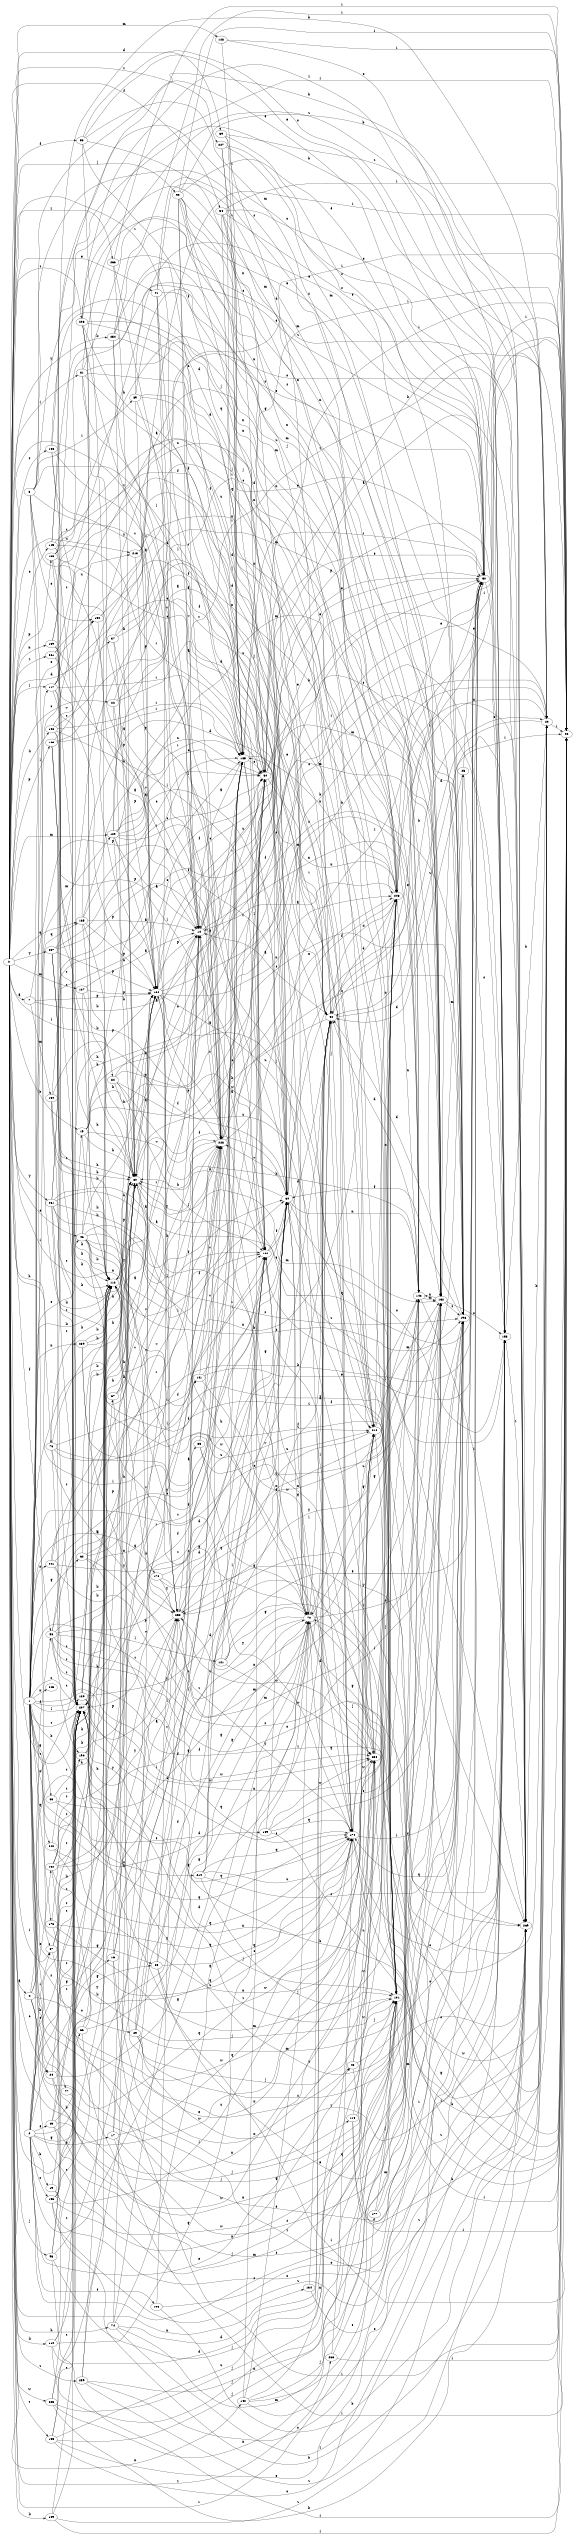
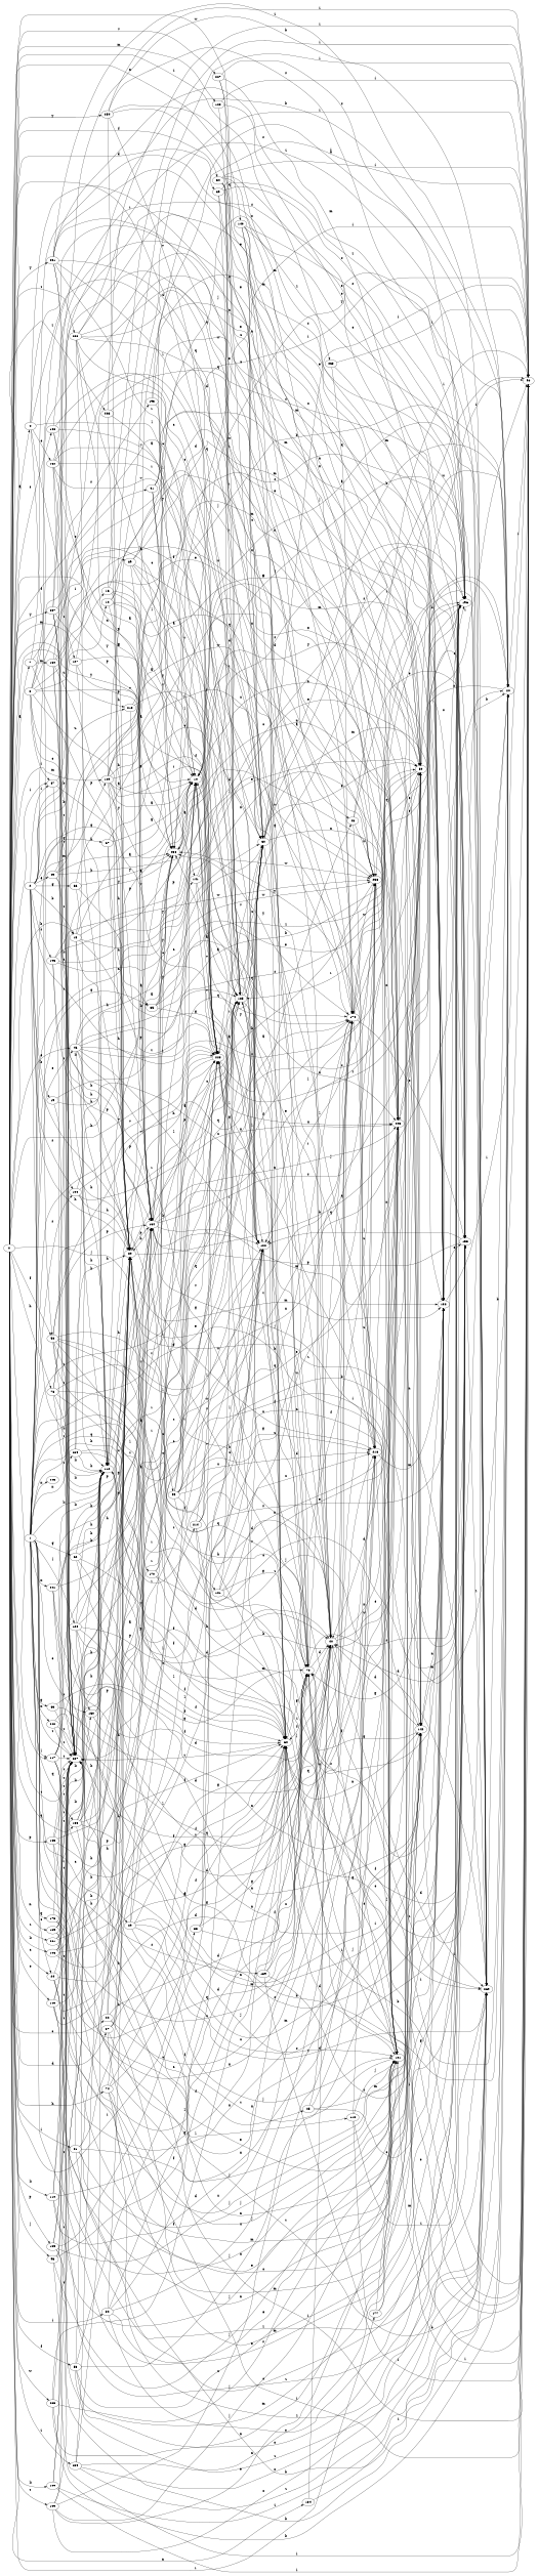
  strict digraph {
    rankdir=LR
    0
    4
    7
    n4 [label=15]
    22
    24
    37
    39
    41
    46
    53
    54
    58
    74
    76
    81
    82
    83
    87
    95
    99
    106
    109
    110
    117
    127
    128
    129
    134
    139
    140
    141
    149
    159
    163
    165
    177
    185
    188
    199
    203
    207
    213
    227
    228
    235
    238
    251
    254
    257
    258
    259
    261
    263
    266
    174
    101
    122
    142
    152
    30
    130
    153
    164
    112
    80
    196
    50
    20
    90
    218
    132
    40
    70
    248
    60
    269
    10
    150
    1
    25
    29
    48
    62
    63
    65
-   77
    118
    120
    121
    170
    173
    189
    190
    214
    239
    241
    242
    245
    2
    16
-   17
+   17 [label=12]
    19
    49
    66
    67
    193
    195
    3
    89
    0 -> 4 [label=a]
    0 -> 7 [label=a]
    0 -> n4 [label=b]
    0 -> 22 [label=c]
    0 -> 24 [label=c]
    0 -> 37 [label=d]
    0 -> 39 [label=d]
    0 -> 41 [label=e]
    0 -> 46 [label=e]
    0 -> 53 [label=f]
    0 -> 54 [label=f]
    0 -> 58 [label=f]
    0 -> 74 [label=h]
    0 -> 76 [label=h]
    0 -> 81 [label=i]
    0 -> 82 [label=i]
    0 -> 83 [label=i]
    0 -> 87 [label=i]
    0 -> 95 [label=j]
    0 -> 99 [label=j]
    0 -> 106 [label=k]
    0 -> 109 [label=k]
    0 -> 110 [label=k]
    0 -> 117 [label=l]
    0 -> 127 [label=m]
    0 -> 128 [label=m]
    0 -> 129 [label=m]
    0 -> 134 [label=n]
    0 -> 139 [label=n]
    0 -> 140 [label=n]
    0 -> 141 [label=n]
    0 -> 149 [label=o]
    0 -> 159 [label=p]
    0 -> 163 [label=p]
    0 -> 165 [label=q]
    0 -> 177 [label=r]
    0 -> 185 [label=r]
    0 -> 188 [label=s]
    0 -> 199 [label=t]
    0 -> 203 [label=t]
    0 -> 207 [label=t]
    0 -> 213 [label=u]
    0 -> 227 [label=v]
    0 -> 228 [label=v]
    0 -> 235 [label=w]
    0 -> 238 [label=w]
    0 -> 251 [label=y]
    0 -> 254 [label=y]
    0 -> 257 [label=y]
    0 -> 258 [label=y]
    0 -> 259 [label=z]
    0 -> 261 [label=z]
    0 -> 263 [label=z]
    0 -> 266 [label=z]
    4 -> 58 [label=f]
    4 -> 258 [label=y]
    4 -> 174 [label=q]
    4 -> 101 [label=j]
    4 -> 122 [label=l]
    4 -> 142 [label=n]
    4 -> 152 [label=o]
    7 -> 30 [label=c]
    7 -> 130 [label=m]
    7 -> 153 [label=o]
    7 -> 164 [label=p]
    n4 -> 228 [label=v]
    n4 -> 112 [label=k]
    n4 -> 80 [label=h]
    n4 -> 196 [label=s]
    n4 -> 50 [label=e]
    n4 -> 20 [label=b]
    n4 -> 90 [label=i]
    22 -> 164 [label=p]
    22 -> 80 [label=h]
    22 -> 218 [label=u]
    22 -> 132 [label=m]
    22 -> 40 [label=d]
    24 -> 207 [label=t]
    24 -> 142 [label=n]
    24 -> 40 [label=d]
    24 -> 70 [label=g]
    24 -> 248 [label=x]
    37 -> 101 [label=j]
    37 -> 122 [label=l]
    37 -> 80 [label=h]
    37 -> 248 [label=x]
    37 -> 60 [label=f]
    39 -> 185 [label=r]
    39 -> 196 [label=s]
    39 -> 40 [label=d]
    39 -> 269 [label=z]
    41 -> 228 [label=v]
    41 -> 258 [label=y]
    41 -> 196 [label=s]
    41 -> 132 [label=m]
    41 -> 248 [label=x]
    41 -> 10 [label=a]
    46 -> 185 [label=r]
    46 -> 174 [label=q]
    46 -> 122 [label=l]
    46 -> 30 [label=c]
    46 -> 112 [label=k]
    46 -> 196 [label=s]
    46 -> 70 [label=g]
    46 -> 248 [label=x]
    46 -> 60 [label=f]
    46 -> 269 [label=z]
    53 -> 153 [label=o]
    53 -> 112 [label=k]
    53 -> 50 [label=e]
    53 -> 132 [label=m]
    53 -> 248 [label=x]
    53 -> 60 [label=f]
    54 -> 185 [label=r]
    54 -> 142 [label=n]
    54 -> 30 [label=c]
    54 -> 153 [label=o]
    54 -> 50 [label=e]
    54 -> 90 [label=i]
    54 -> 70 [label=g]
    58 -> 207 [label=t]
    58 -> 228 [label=v]
    58 -> 238 [label=w]
    58 -> 153 [label=o]
    58 -> 164 [label=p]
    58 -> 196 [label=s]
    58 -> 40 [label=d]
    58 -> 60 [label=f]
    58 -> 269 [label=z]
    74 -> 80 [label=h]
    74 -> 132 [label=m]
    74 -> 40 [label=d]
    74 -> 70 [label=g]
    74 -> 60 [label=f]
    74 -> 269 [label=z]
    76 -> 185 [label=r]
    76 -> 207 [label=t]
    76 -> 258 [label=y]
    76 -> 122 [label=l]
    76 -> 112 [label=k]
    76 -> 218 [label=u]
    76 -> 60 [label=f]
    81 -> 101 [label=j]
    81 -> 122 [label=l]
    81 -> 112 [label=k]
    81 -> 50 [label=e]
    81 -> 248 [label=x]
    81 -> 60 [label=f]
    81 -> 269 [label=z]
    82 -> 122 [label=l]
    82 -> 153 [label=o]
    82 -> 80 [label=h]
    82 -> 50 [label=e]
    82 -> 218 [label=u]
    82 -> 60 [label=f]
    83 -> 228 [label=v]
    83 -> 30 [label=c]
    83 -> 218 [label=u]
    83 -> 70 [label=g]
    87 -> 207 [label=t]
    87 -> 228 [label=v]
    87 -> 238 [label=w]
    95 -> 207 [label=t]
    95 -> 101 [label=j]
    95 -> 112 [label=k]
    95 -> 90 [label=i]
    95 -> 60 [label=f]
    99 -> 228 [label=v]
    99 -> 101 [label=j]
    99 -> 142 [label=n]
    99 -> 50 [label=e]
    99 -> 20 [label=b]
    99 -> 90 [label=i]
    99 -> 218 [label=u]
    99 -> 40 [label=d]
    99 -> 248 [label=x]
    99 -> 10 [label=a]
    106 -> 185 [label=r]
    106 -> 207 [label=t]
    106 -> 122 [label=l]
    106 -> 80 [label=h]
    106 -> 70 [label=g]
    106 -> 150 [label=v]
    109 -> 207 [label=t]
    109 -> 164 [label=p]
    109 -> 90 [label=i]
    109 -> 269 [label=z]
    110 -> 207 [label=t]
    110 -> 101 [label=j]
    110 -> 112 [label=k]
    110 -> 40 [label=d]
    110 -> 70 [label=g]
    117 -> 185 [label=r]
    117 -> 207 [label=t]
    117 -> 142 [label=n]
    117 -> 30 [label=c]
    117 -> 164 [label=p]
    117 -> 112 [label=k]
    117 -> 50 [label=e]
    117 -> 90 [label=i]
    127 -> 238 [label=w]
    127 -> 164 [label=p]
    127 -> 112 [label=k]
    127 -> 10 [label=a]
    128 -> 185 [label=r]
    128 -> 153 [label=o]
    128 -> 90 [label=i]
    129 -> 185 [label=r]
    129 -> 30 [label=c]
    129 -> 164 [label=p]
    129 -> 80 [label=h]
    129 -> 50 [label=e]
    129 -> 90 [label=i]
    129 -> 218 [label=u]
    129 -> 132 [label=m]
    129 -> 60 [label=f]
    129 -> 269 [label=z]
    129 -> 10 [label=a]
    134 -> 40 [label=d]
    134 -> 269 [label=z]
    139 -> 207 [label=t]
    139 -> 101 [label=j]
    139 -> 112 [label=k]
    139 -> 20 [label=b]
    139 -> 10 [label=a]
    140 -> 101 [label=j]
    140 -> 30 [label=c]
    140 -> 153 [label=o]
    140 -> 196 [label=s]
    140 -> 70 [label=g]
    140 -> 248 [label=x]
    141 -> 228 [label=v]
    141 -> 238 [label=w]
    141 -> 122 [label=l]
    141 -> 50 [label=e]
    149 -> 185 [label=r]
    149 -> 207 [label=t]
    149 -> 153 [label=o]
    149 -> 164 [label=p]
    149 -> 196 [label=s]
    149 -> 60 [label=f]
    159 -> 207 [label=t]
    159 -> 30 [label=c]
    159 -> 80 [label=h]
    159 -> 20 [label=b]
    159 -> 218 [label=u]
    159 -> 269 [label=z]
    163 -> 185 [label=r]
    163 -> 207 [label=t]
    163 -> 122 [label=l]
    163 -> 153 [label=o]
    163 -> 80 [label=h]
    163 -> 248 [label=x]
    165 -> 30 [label=c]
    165 -> 164 [label=p]
    165 -> 112 [label=k]
    165 -> 80 [label=h]
    165 -> 40 [label=d]
    165 -> 60 [label=f]
    165 -> 10 [label=a]
    177 -> 101 [label=j]
    177 -> 153 [label=o]
    177 -> 132 [label=m]
    185 -> 122 [label=l]
    185 -> 30 [label=c]
    185 -> 90 [label=i]
    185 -> 248 [label=x]
    185 -> 60 [label=f]
    185 -> 10 [label=a]
    188 -> 207 [label=t]
    188 -> 228 [label=v]
    188 -> 258 [label=y]
    188 -> 20 [label=b]
    188 -> 40 [label=d]
    199 -> 207 [label=t]
    199 -> 101 [label=j]
    199 -> 153 [label=o]
    199 -> 80 [label=h]
    199 -> 50 [label=e]
    199 -> 218 [label=u]
    203 -> 174 [label=q]
    203 -> 142 [label=n]
    203 -> 30 [label=c]
    203 -> 164 [label=p]
    203 -> 112 [label=k]
    203 -> 132 [label=m]
    203 -> 40 [label=d]
    203 -> 269 [label=z]
    203 -> 10 [label=a]
    207 -> 112 [label=k]
    207 -> 90 [label=i]
    213 -> 164 [label=p]
    213 -> 90 [label=i]
    213 -> 40 [label=d]
    227 -> 185 [label=r]
    227 -> 30 [label=c]
    227 -> 196 [label=s]
    227 -> 132 [label=m]
    228 -> 185 [label=r]
    228 -> 164 [label=p]
    228 -> 112 [label=k]
    228 -> 80 [label=h]
    228 -> 196 [label=s]
    228 -> 70 [label=g]
    228 -> 248 [label=x]
    228 -> 269 [label=z]
    228 -> 10 [label=a]
    235 -> 207 [label=t]
    235 -> 101 [label=j]
    235 -> 142 [label=n]
    235 -> 20 [label=b]
    235 -> 60 [label=f]
    238 -> 122 [label=l]
    238 -> 80 [label=h]
    238 -> 248 [label=x]
    238 -> 60 [label=f]
    251 -> 185 [label=r]
    251 -> 207 [label=t]
    251 -> 238 [label=w]
    251 -> 122 [label=l]
    251 -> 30 [label=c]
    251 -> 112 [label=k]
    251 -> 196 [label=s]
    251 -> 50 [label=e]
    251 -> 269 [label=z]
    254 -> 228 [label=v]
    254 -> 174 [label=q]
    254 -> 80 [label=h]
    254 -> 196 [label=s]
    254 -> 90 [label=i]
    254 -> 132 [label=m]
    257 -> 207 [label=t]
    257 -> 174 [label=q]
    257 -> 30 [label=c]
    257 -> 164 [label=p]
    257 -> 112 [label=k]
    257 -> 80 [label=h]
    257 -> 248 [label=x]
    258 -> 207 [label=t]
    258 -> 238 [label=w]
    258 -> 142 [label=n]
    258 -> 112 [label=k]
    258 -> 90 [label=i]
    258 -> 10 [label=a]
    259 -> 142 [label=n]
    259 -> 153 [label=o]
    259 -> 112 [label=k]
    259 -> 80 [label=h]
    259 -> 269 [label=z]
    261 -> 207 [label=t]
    261 -> 228 [label=v]
    261 -> 101 [label=j]
    261 -> 30 [label=c]
    263 -> 174 [label=q]
    263 -> 90 [label=i]
    263 -> 132 [label=m]
    266 -> 30 [label=c]
    266 -> 80 [label=h]
    266 -> 90 [label=i]
    266 -> 10 [label=a]
    174 -> 238 [label=w]
    174 -> 258 [label=y]
    174 -> 122 [label=l]
    174 -> 153 [label=o]
    174 -> 196 [label=s]
    174 -> 20 [label=b]
    174 -> 218 [label=u]
    101 -> 207 [label=t]
    101 -> 90 [label=i]
    101 -> 70 [label=g]
    122 -> 207 [label=t]
    122 -> 40 [label=d]
    122 -> 60 [label=f]
    122 -> 10 [label=a]
    142 -> 80 [label=h]
    142 -> 132 [label=m]
    142 -> 40 [label=d]
    142 -> 70 [label=g]
    142 -> 269 [label=z]
    152 -> 185 [label=r]
    152 -> 207 [label=t]
    152 -> 228 [label=v]
    152 -> 174 [label=q]
    152 -> 122 [label=l]
    152 -> 80 [label=h]
    152 -> 50 [label=e]
    152 -> 10 [label=a]
    30 -> 207 [label=t]
    30 -> 228 [label=v]
    30 -> 101 [label=j]
    30 -> 196 [label=s]
    30 -> 50 [label=e]
    30 -> 20 [label=b]
    30 -> 90 [label=i]
    30 -> 132 [label=m]
    30 -> 248 [label=x]
    130 -> 207 [label=t]
    130 -> 258 [label=y]
    130 -> 80 [label=h]
-   159 -> 50 [label=e]
+   130 -> 50 [label=e]
    130 -> 20 [label=b]
    130 -> 60 [label=f]
    153 -> 122 [label=l]
    153 -> 164 [label=p]
    153 -> 20 [label=b]
    153 -> 269 [label=z]
    164 -> 258 [label=y]
    164 -> 101 [label=j]
    164 -> 122 [label=l]
    164 -> 30 [label=c]
    164 -> 80 [label=h]
    164 -> 196 [label=s]
    164 -> 50 [label=e]
    164 -> 218 [label=u]
    164 -> 132 [label=m]
    164 -> 248 [label=x]
    112 -> 80 [label=h]
    112 -> 60 [label=f]
    112 -> 269 [label=z]
    112 -> 10 [label=a]
    80 -> 164 [label=p]
    80 -> 20 [label=b]
    80 -> 132 [label=m]
    80 -> 269 [label=z]
    196 -> 40 [label=d]
    196 -> 60 [label=f]
    50 -> 185 [label=r]
    50 -> 174 [label=q]
    50 -> 153 [label=o]
    50 -> 112 [label=k]
    50 -> 90 [label=i]
    20 -> 238 [label=w]
    20 -> 258 [label=y]
    20 -> 90 [label=i]
    20 -> 40 [label=d]
    20 -> 248 [label=x]
    90 -> 70 [label=g]
    218 -> 185 [label=r]
    218 -> 258 [label=y]
    218 -> 101 [label=j]
    218 -> 132 [label=m]
    218 -> 248 [label=x]
    132 -> 258 [label=y]
    132 -> 142 [label=n]
    132 -> 153 [label=o]
    132 -> 196 [label=s]
    132 -> 90 [label=i]
    132 -> 70 [label=g]
    40 -> 174 [label=q]
    40 -> 80 [label=h]
    40 -> 50 [label=e]
    40 -> 248 [label=x]
    40 -> 269 [label=z]
    40 -> 10 [label=a]
    70 -> 207 [label=t]
    70 -> 228 [label=v]
    70 -> 258 [label=y]
    70 -> 174 [label=q]
    70 -> 101 [label=j]
    70 -> 80 [label=h]
    70 -> 196 [label=s]
    70 -> 90 [label=i]
    70 -> 40 [label=d]
    70 -> 60 [label=f]
    248 -> 142 [label=n]
    248 -> 50 [label=e]
    248 -> 90 [label=i]
    248 -> 40 [label=d]
    248 -> 60 [label=f]
    248 -> 10 [label=a]
    60 -> 207 [label=t]
    60 -> 228 [label=v]
    60 -> 142 [label=n]
    60 -> 153 [label=o]
    60 -> 80 [label=h]
    60 -> 20 [label=b]
    60 -> 90 [label=i]
    60 -> 70 [label=g]
    269 -> 207 [label=t]
    269 -> 20 [label=b]
    269 -> 10 [label=a]
    10 -> 228 [label=v]
    10 -> 142 [label=n]
    10 -> 164 [label=p]
    10 -> 50 [label=e]
    10 -> 132 [label=m]
    150 -> 142 [label=n]
    150 -> 60 [label=f]
    150 -> 10 [label=a]
    1 -> 24 [label=c]
    1 -> 46 [label=e]
    1 -> 117 [label=l]
    1 -> 129 [label=m]
    1 -> 141 [label=n]
    1 -> 165 [label=q]
    1 -> 207 [label=t]
    1 -> 213 [label=u]
    1 -> 228 [label=v]
    1 -> 238 [label=w]
    1 -> 174 [label=q]
    1 -> 112 [label=k]
    1 -> 218 [label=u]
    1 -> 269 [label=z]
    1 -> 150 [label=o]
    1 -> 25 [label=c]
    1 -> 29 [label=c]
    1 -> 48 [label=e]
    1 -> 62 [label=g]
    1 -> 63 [label=g]
    1 -> 65 [label=g]
-   1 -> 77 [label=h]
    1 -> 118 [label=l]
    1 -> 120 [label=l]
    1 -> 121 [label=l]
    1 -> 170 [label=q]
    1 -> 173 [label=q]
    1 -> 189 [label=s]
    1 -> 190 [label=s]
    1 -> 214 [label=u]
    1 -> 239 [label=x]
    1 -> 241 [label=x]
    1 -> 242 [label=x]
    1 -> 245 [label=x]
    25 -> 153 [label=o]
    25 -> 50 [label=e]
-   132 -> 25 [label=m]
+   25 -> 132 [label=m]
    25 -> 40 [label=d]
    29 -> 185 [label=r]
    29 -> 101 [label=j]
    29 -> 164 [label=p]
    29 -> 196 [label=s]
    29 -> 132 [label=m]
    29 -> 70 [label=g]
    29 -> 269 [label=z]
    48 -> 238 [label=w]
    48 -> 153 [label=o]
    48 -> 90 [label=i]
    48 -> 218 [label=u]
    62 -> 185 [label=r]
    62 -> 174 [label=q]
    62 -> 142 [label=n]
    62 -> 112 [label=k]
    62 -> 60 [label=f]
    63 -> 207 [label=t]
    63 -> 40 [label=d]
    63 -> 70 [label=g]
    65 -> 238 [label=w]
    65 -> 258 [label=y]
    65 -> 174 [label=q]
    65 -> 50 [label=e]
    65 -> 70 [label=g]
-   77 -> 101 [label=j]
    118 -> 238 [label=w]
    118 -> 101 [label=j]
    118 -> 20 [label=b]
    118 -> 269 [label=z]
    120 -> 228 [label=v]
    120 -> 101 [label=j]
    120 -> 142 [label=n]
    120 -> 164 [label=p]
    120 -> 112 [label=k]
    120 -> 196 [label=s]
    120 -> 20 [label=b]
    120 -> 40 [label=d]
    121 -> 185 [label=r]
    121 -> 238 [label=w]
    121 -> 50 [label=e]
    121 -> 90 [label=i]
    121 -> 70 [label=g]
    170 -> 258 [label=y]
    170 -> 122 [label=l]
    170 -> 90 [label=i]
    170 -> 248 [label=x]
    173 -> 207 [label=t]
    173 -> 174 [label=q]
    173 -> 101 [label=j]
    173 -> 132 [label=m]
    189 -> 238 [label=w]
    189 -> 174 [label=q]
    189 -> 196 [label=s]
    189 -> 90 [label=i]
    189 -> 60 [label=f]
    190 -> 174 [label=q]
    190 -> 112 [label=k]
    190 -> 80 [label=h]
    190 -> 248 [label=x]
    190 -> 10 [label=a]
    214 -> 228 [label=v]
    214 -> 174 [label=q]
    214 -> 101 [label=j]
    214 -> 122 [label=l]
    214 -> 196 [label=s]
    214 -> 218 [label=u]
    239 -> 112 [label=k]
    239 -> 80 [label=h]
    239 -> 132 [label=m]
    239 -> 60 [label=f]
    239 -> 10 [label=a]
    241 -> 185 [label=r]
    241 -> 207 [label=t]
    241 -> 228 [label=v]
    241 -> 30 [label=c]
    241 -> 132 [label=m]
    241 -> 40 [label=d]
    242 -> 207 [label=t]
    242 -> 174 [label=q]
    242 -> 142 [label=n]
    2 -> n4 [label=b]
    2 -> 87 [label=i]
    2 -> 112 [label=k]
    2 -> 80 [label=h]
    2 -> 196 [label=s]
    2 -> 70 [label=g]
    2 -> 48 [label=e]
    2 -> 65 [label=g]
    2 -> 190 [label=s]
    2 -> 16 [label=b]
    2 -> 17 [label=b]
    2 -> 19 [label=b]
    2 -> 49 [label=e]
    2 -> 66 [label=g]
    2 -> 67 [label=g]
    2 -> 193 [label=s]
    2 -> 195 [label=s]
    16 -> 228 [label=v]
    16 -> 122 [label=l]
    16 -> 80 [label=h]
    16 -> 90 [label=i]
    16 -> 248 [label=x]
    17 -> 174 [label=q]
    17 -> 80 [label=h]
    17 -> 196 [label=s]
    17 -> 90 [label=i]
    17 -> 10 [label=a]
    19 -> 207 [label=t]
    19 -> 20 [label=b]
    19 -> 218 [label=u]
    49 -> 207 [label=t]
    49 -> 238 [label=w]
    49 -> 101 [label=j]
    49 -> 80 [label=h]
    49 -> 132 [label=m]
    49 -> 10 [label=a]
    66 -> 258 [label=y]
    66 -> 112 [label=k]
    66 -> 196 [label=s]
    66 -> 70 [label=g]
    67 -> 164 [label=p]
    67 -> 80 [label=h]
    67 -> 248 [label=x]
    67 -> 10 [label=a]
    193 -> 258 [label=y]
    193 -> 153 [label=o]
    193 -> 20 [label=b]
    195 -> 207 [label=t]
    195 -> 238 [label=w]
    195 -> 30 [label=c]
    195 -> 153 [label=o]
    195 -> 164 [label=p]
    195 -> 269 [label=z]
    3 -> 87 [label=i]
    3 -> 228 [label=v]
    3 -> 101 [label=j]
    3 -> 122 [label=l]
    3 -> 112 [label=k]
    3 -> 196 [label=s]
    3 -> 50 [label=e]
    3 -> 10 [label=a]
    3 -> 150 [label=o]
    3 -> 89 [label=i]
    89 -> 185 [label=r]
    89 -> 164 [label=p]
    89 -> 50 [label=e]
    89 -> 132 [label=m]
    89 -> 40 [label=d]
    89 -> 60 [label=f]
  }
